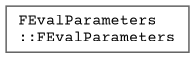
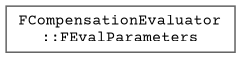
  digraph {
    rankdir=LR
    fontname="Courier Prime"
-   n1 [color=grey40 fillcolor=white fontname="Courier Prime" fontsize=10 height=0.2 label="FEvalParameters\l::FEvalParameters" shape=box style=filled width=0.4]
+   n1 [color=grey40 fillcolor=white fontname="Courier Prime" fontsize=10 height=0.2 label="FCompensationEvaluator\l::FEvalParameters" shape=box style=filled width=0.4]
  }
